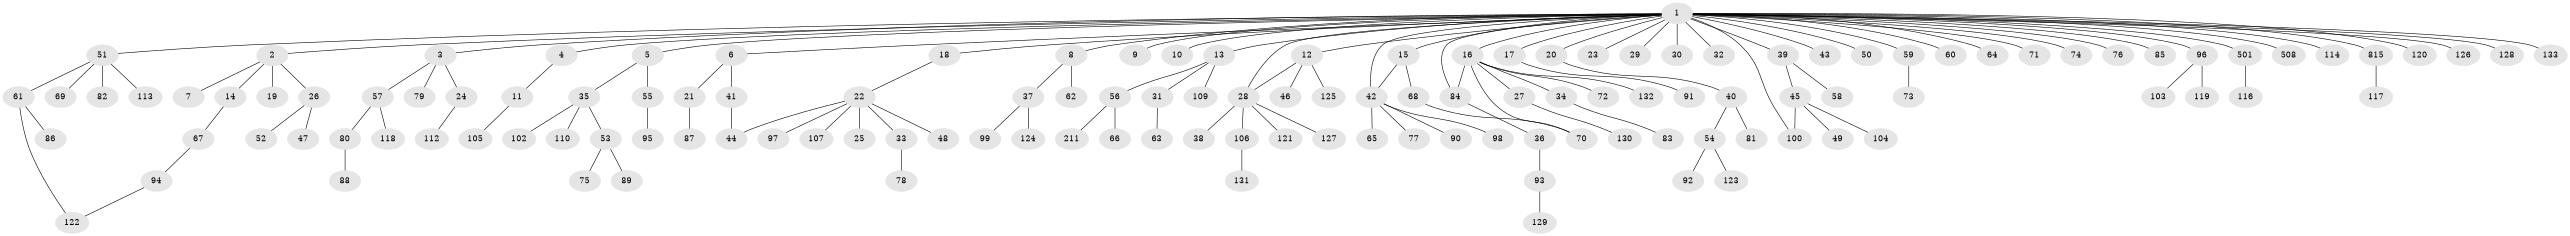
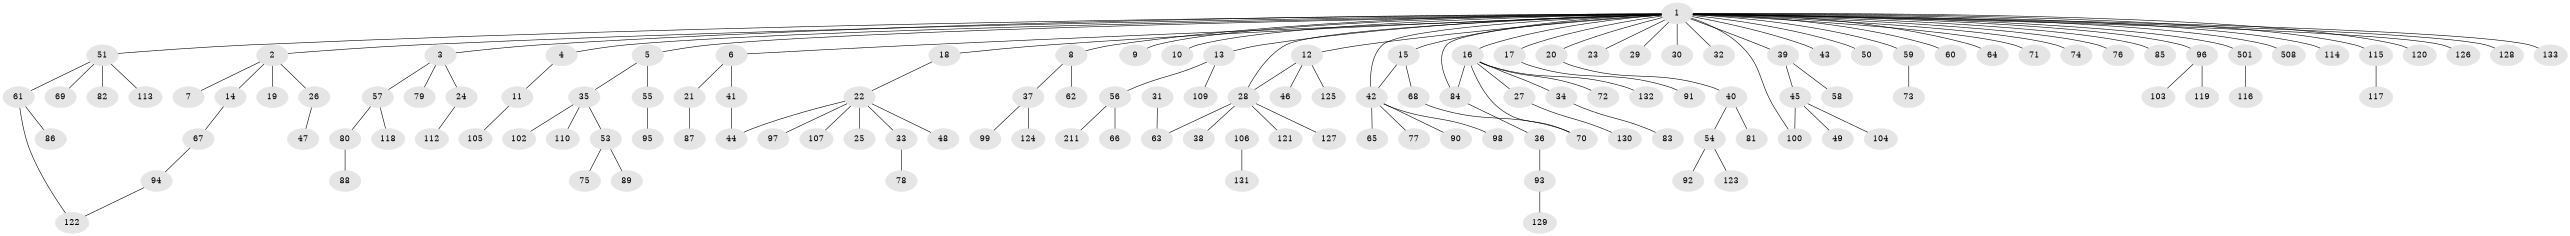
  graph {
    node [color=gray90 style=filled]
    1
    2
    3
    4
    5
    6
    8
    9
    10
    12
    13
    15
    16
    17
    18
    20
    23
    28
    29
    30
    32
    39
    42
    43
    50
    51
    59
    60
    64
    71
    74
    76
    84
    85
    96
    100
    n37 [label=501]
    n38 [label=508]
    114
-   115 [label=815]
+   115
    120
    126
    128
    133
    7
    14
    19
    26
    24
    57
    79
    11
    35
    55
    21
    41
    37
    62
    46
    125
    31
    56
    109
    68
    27
    34
    70
    72
    132
    91
    22
    40
    38
    106
    121
    127
    45
    58
    65
    77
    90
    98
    61
    69
    82
    113
    73
    36
    103
    119
    116
    117
    67
    47
-   52
    112
    80
    118
    105
    53
    102
    110
    95
    87
    44
    99
    124
    63
    66
    n110 [label=211]
    94
    130
    83
    93
    25
    33
    48
    97
    107
    54
    81
    78
    131
    75
    89
    129
    49
    104
    92
    123
    86
    122
    88
    1 -- 2
    1 -- 3
    1 -- 4
    1 -- 5
    1 -- 6
    1 -- 8
    1 -- 9
    1 -- 10
    1 -- 12
    1 -- 13
    1 -- 15
    1 -- 16
    1 -- 17
    1 -- 18
    1 -- 20
    1 -- 23
    1 -- 28
    1 -- 29
    1 -- 30
    1 -- 32
    1 -- 39
    1 -- 42
    1 -- 43
    1 -- 50
    1 -- 51
    1 -- 59
    1 -- 60
    1 -- 64
    1 -- 71
    1 -- 74
    1 -- 76
    1 -- 84
    1 -- 85
    1 -- 96
    1 -- 100
    1 -- n37
    1 -- n38
    1 -- 114
    1 -- 115
    1 -- 120
    1 -- 126
    1 -- 128
    1 -- 133
    2 -- 7
    2 -- 14
    2 -- 19
    2 -- 26
    3 -- 24
    3 -- 57
    3 -- 79
    4 -- 11
    5 -- 35
    5 -- 55
    6 -- 21
    6 -- 41
    8 -- 37
    8 -- 62
    12 -- 28
    12 -- 46
    12 -- 125
-   13 -- 31
    13 -- 56
    13 -- 109
    15 -- 42
    15 -- 68
    16 -- 84
    16 -- 27
    16 -- 34
    16 -- 70
    16 -- 72
    16 -- 132
    17 -- 91
    18 -- 22
    20 -- 40
    28 -- 38
-   28 -- 106
+   28 -- 63
    28 -- 121
    28 -- 127
    39 -- 45
    39 -- 58
    42 -- 65
    42 -- 77
    42 -- 90
    42 -- 98
    51 -- 61
    51 -- 69
    51 -- 82
    51 -- 113
    59 -- 73
    84 -- 36
    96 -- 103
    96 -- 119
    n37 -- 116
    115 -- 117
    14 -- 67
    26 -- 47
-   26 -- 52
    24 -- 112
    57 -- 80
    57 -- 118
    11 -- 105
    35 -- 53
    35 -- 102
    35 -- 110
    55 -- 95
    21 -- 87
    41 -- 44
    37 -- 99
    37 -- 124
    31 -- 63
    56 -- 66
    56 -- n110
    68 -- 70
    27 -- 130
    34 -- 83
    22 -- 44
    22 -- 25
    22 -- 33
    22 -- 48
    22 -- 97
    22 -- 107
    40 -- 54
    40 -- 81
    106 -- 131
    45 -- 100
    45 -- 49
    45 -- 104
    61 -- 86
    61 -- 122
    36 -- 93
    67 -- 94
    80 -- 88
    53 -- 75
    53 -- 89
    94 -- 122
    93 -- 129
    33 -- 78
    54 -- 92
    54 -- 123
  }
